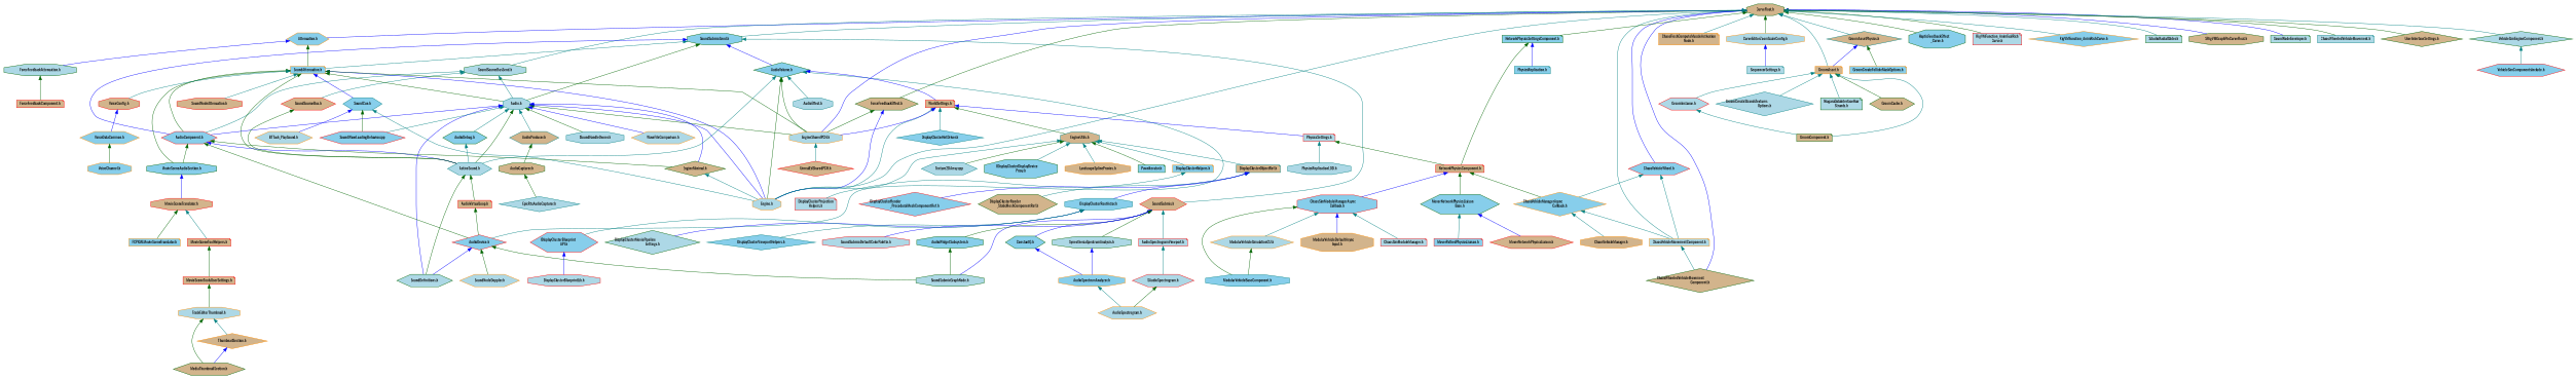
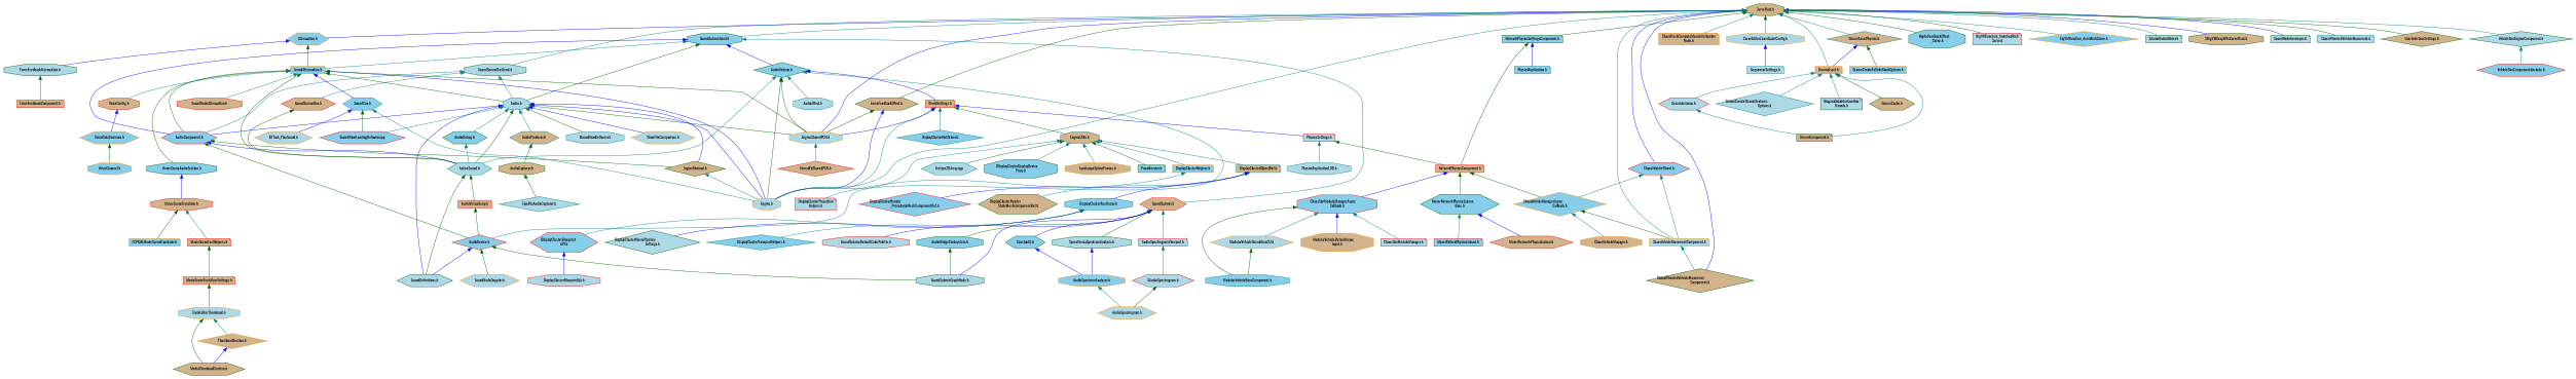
  digraph {
    fontname=Oswald
    node [color=darkgreen fillcolor=lightblue fontname=Oswald fontsize=10 shape=octagon style=filled]
    edge [color=teal dir=back fontname=Oswald fontsize=10 labelfontname=Helvetica labelfontsize=10 style=solid]
    n1 [fillcolor=tan fontcolor=black height=0.2 label="CurveFloat.h" width=0.4]
    n2 [color=darkorange fillcolor=skyblue height=0.2 label="Attenuation.h" shape=hexagon width=0.4]
    n3 [color=darkorange height=0.2 label="Engine.h" width=0.4]
    n4 [color=darkorange height=0.2 label="EngineSharedPCH.h" width=0.4]
    n5 [color=darkorange fillcolor=tan height=0.2 label="ChaosFleshComputeMuscleActivation\lNode.h" shape=note width=0.4]
    n6 [color=darkorange height=0.2 label="ChaosVehicleMovementComponent.h" shape=note width=0.4]
    n7 [fillcolor=tan height=0.2 label="ChaosWheeledVehicleMovement\lComponent.h" shape=diamond width=0.4]
    n8 [color=red fillcolor=skyblue height=0.2 label="ChaosVehicleWheel.h" shape=hexagon width=0.4]
    n9 [color=darkorange height=0.2 label="CurveEditorZoomScaleConfig.h" width=0.4]
    n10 [fillcolor=tan height=0.2 label="ForceFeedbackEffect.h" shape=hexagon width=0.4]
    n11 [color=darkorange fillcolor=tan height=0.2 label="GroomAsset.h" shape=note width=0.4]
    n12 [color=teal fillcolor=tan height=0.2 label="GroomAssetPhysics.h" shape=diamond width=0.4]
    n13 [fillcolor=skyblue height=0.2 label="HapticFeedbackEffect\l_Curve.h" width=0.4]
    n14 [fillcolor=skyblue height=0.2 label="NetworkPhysicsSettingsComponent.h" shape=note width=0.4]
    n15 [color=red height=0.2 label="RigVMFunction_AnimEvalRich\lCurve.h" shape=note width=0.4]
    n16 [color=darkorange fillcolor=skyblue height=0.2 label="RigVMFunction_AnimRichCurve.h" shape=diamond width=0.4]
    n17 [height=0.2 label="SAudioRadialSlider.h" shape=note width=0.4]
    n18 [fillcolor=tan height=0.2 label="SRigVMGraphPinCurveFloat.h" width=0.4]
    n19 [height=0.2 label="SoundNodeEnveloper.h" shape=note width=0.4]
    n20 [height=0.2 label="SoundSourceBusSend.h" width=0.4]
    n21 [fillcolor=skyblue height=0.2 label="SoundSubmixSend.h" width=0.4]
    n22 [color=teal height=0.2 label="ChaosWheeledVehicleMovement.h" shape=note width=0.4]
    n23 [fillcolor=tan height=0.2 label="UserInterfaceSettings.h" shape=diamond width=0.4]
    n24 [height=0.2 label="VehicleSimEngineComponent.h" shape=diamond width=0.4]
    n25 [height=0.2 label="ForceFeedbackAttenuation.h" width=0.4]
    n26 [color=darkorange fillcolor=skyblue height=0.2 label="SoundAttenuation.h" shape=note width=0.4]
    n27 [color=red fillcolor=tan height=0.2 label="UnrealEdSharedPCH.h" shape=diamond width=0.4]
    n28 [color=darkorange fillcolor=skyblue height=0.2 label="ChaosVehicleManagerAsync\lCallback.h" shape=diamond width=0.4]
    n29 [color=teal height=0.2 label="SequencerSettings.h" shape=note width=0.4]
    n30 [fillcolor=tan height=0.2 label="GroomCache.h" shape=hexagon width=0.4]
    n31 [fillcolor=tan height=0.2 label="GroomComponent.h" shape=note width=0.4]
    n32 [color=teal height=0.2 label="GroomCreateStrandsTextures\lOptions.h" shape=diamond width=0.4]
    n33 [color=red height=0.2 label="GroomInstance.h" shape=hexagon width=0.4]
    n34 [height=0.2 label="NiagaraDataInterfaceHair\lStrands.h" shape=note width=0.4]
    n35 [color=darkorange fillcolor=skyblue height=0.2 label="GroomCreateFollicleMaskOptions.h" shape=note width=0.4]
    n36 [color=red fillcolor=tan height=0.2 label="NetworkPhysicsComponent.h" shape=note width=0.4]
    n37 [color=teal fillcolor=skyblue height=0.2 label="PhysicsReplication.h" shape=note width=0.4]
    n38 [color=teal height=0.2 label="Audio.h" width=0.4]
    n39 [color=red fillcolor=skyblue height=0.2 label="AudioComponent.h" shape=hexagon width=0.4]
    n40 [color=red fillcolor=tan height=0.2 label="SoundSourceBus.h" shape=hexagon width=0.4]
    n41 [fillcolor=skyblue height=0.2 label="AudioVolume.h" shape=diamond width=0.4]
    n42 [color=red fillcolor=tan height=0.2 label="SoundSubmix.h" shape=hexagon width=0.4]
    n43 [color=red fillcolor=skyblue height=0.2 label="VehicleSimComponentsInclude.h" shape=hexagon width=0.4]
    n44 [color=red fillcolor=tan height=0.2 label="ForceFeedbackComponent.h" shape=note width=0.4]
    n45 [color=teal height=0.2 label="ActiveSound.h" shape=hexagon width=0.4]
    n46 [fillcolor=skyblue height=0.2 label="MovieSceneAudioSection.h" width=0.4]
    n47 [color=teal fillcolor=skyblue height=0.2 label="SoundCue.h" shape=hexagon width=0.4]
    n48 [color=red fillcolor=tan height=0.2 label="SoundNodeAttenuation.h" width=0.4]
    n49 [color=red fillcolor=tan height=0.2 label="VoiceConfig.h" width=0.4]
    n50 [color=red fillcolor=tan height=0.2 label="AudioVirtualLoop.h" shape=note width=0.4]
    n51 [height=0.2 label="SoundDefinitions.h" shape=hexagon width=0.4]
    n52 [fillcolor=tan height=0.2 label="EngineMinimal.h" shape=diamond width=0.4]
    n53 [fillcolor=skyblue height=0.2 label="AudioDebug.h" shape=hexagon width=0.4]
    n54 [color=teal fillcolor=tan height=0.2 label="AudioProducer.h" shape=hexagon width=0.4]
    n55 [color=teal height=0.2 label="ISoundHandleOwner.h" width=0.4]
    n56 [color=red fillcolor=skyblue height=0.2 label="SoundWaveLoadingBehavior.cpp" shape=hexagon width=0.4]
    n57 [color=darkorange height=0.2 label="WaveFileComparison.h" shape=hexagon width=0.4]
    n58 [color=red fillcolor=skyblue height=0.2 label="AudioDevice.h" shape=diamond width=0.4]
    n59 [color=red fillcolor=tan height=0.2 label="MovieSceneTranslator.h" width=0.4]
    n60 [color=darkorange height=0.2 label="BTTask_PlaySound.h" shape=hexagon width=0.4]
    n61 [color=darkorange fillcolor=skyblue height=0.2 label="VoiceDataCommon.h" shape=hexagon width=0.4]
    n62 [color=darkorange height=0.2 label="SoundNodeDoppler.h" shape=hexagon width=0.4]
    n63 [height=0.2 label="SoundSubmixGraphNode.h" width=0.4]
    n64 [fillcolor=tan height=0.2 label="AudioCapturer.h" width=0.4]
    n65 [color=darkorange fillcolor=skyblue height=0.2 label="FCPXMLMovieSceneTranslator.h" shape=note width=0.4]
    n66 [color=red fillcolor=tan height=0.2 label="MovieSceneToolHelpers.h" shape=note width=0.4]
    n67 [color=red fillcolor=tan height=0.2 label="MovieSceneToolsUserSettings.h" shape=note width=0.4]
    n68 [color=darkorange height=0.2 label="TrackEditorThumbnail.h" width=0.4]
    n69 [fillcolor=tan height=0.2 label="MediaThumbnailSection.h" shape=hexagon width=0.4]
    n70 [color=darkorange fillcolor=tan height=0.2 label="ThumbnailSection.h" shape=diamond width=0.4]
    n71 [color=teal height=0.2 label="EpicRtcAudioCapturer.h" shape=diamond width=0.4]
    n72 [color=darkorange fillcolor=skyblue height=0.2 label="VoiceChannel.h" width=0.4]
    n73 [color=darkorange fillcolor=tan height=0.2 label="ChaosVehicleManager.h" width=0.4]
    n74 [color=red fillcolor=skyblue height=0.2 label="ChaosSimModuleManagerAsync\lCallback.h" width=0.4]
    n75 [fillcolor=skyblue height=0.2 label="MoverNetworkPhysicsLiaison\lBase.h" shape=hexagon width=0.4]
    n76 [color=red height=0.2 label="ChaosSimModuleManager.h" shape=note width=0.4]
    n77 [color=teal fillcolor=skyblue height=0.2 label="ModularVehicleBaseComponent.h" width=0.4]
    n78 [color=darkorange fillcolor=tan height=0.2 label="ModularVehicleDefaultAsync\lInput.h" width=0.4]
    n79 [color=darkorange height=0.2 label="ModularVehicleSimulationCU.h" shape=hexagon width=0.4]
    n80 [color=red fillcolor=tan height=0.2 label="MoverNetworkPhysicsLiaison.h" shape=hexagon width=0.4]
    n81 [color=red fillcolor=skyblue height=0.2 label="MoverPathedPhysicsLiaison.h" shape=note width=0.4]
    n82 [color=teal height=0.2 label="AudioEffect.h" width=0.4]
    n83 [color=red fillcolor=tan height=0.2 label="WorldSettings.h" shape=note width=0.4]
    n84 [color=red height=0.2 label="AudioSpectrogramViewport.h" shape=note width=0.4]
    n85 [fillcolor=skyblue height=0.2 label="AudioWidgetSubsystem.h" width=0.4]
    n86 [fillcolor=skyblue height=0.2 label="ConstantQ.h" shape=hexagon width=0.4]
    n87 [color=red height=0.2 label="SoundSubmixDefaultColorPalette.h" width=0.4]
    n88 [height=0.2 label="SynesthesiaSpectrumAnalysis.h" width=0.4]
    n89 [color=teal fillcolor=skyblue height=0.2 label="DisplayClusterNetDriver.h" shape=diamond width=0.4]
    n90 [color=teal fillcolor=tan height=0.2 label="EngineUtils.h" width=0.4]
    n91 [color=red height=0.2 label="PhysicsSettings.h" shape=note width=0.4]
    n92 [color=darkorange fillcolor=skyblue height=0.2 label="DisplayClusterHelpers.h" shape=note width=0.4]
    n93 [color=teal fillcolor=tan height=0.2 label="DisplayClusterObjectRef.h" shape=note width=0.4]
    n94 [fillcolor=skyblue height=0.2 label="IDisplayClusterDisplayDevice\lProxy.h" width=0.4]
    n95 [color=darkorange fillcolor=tan height=0.2 label="LandscapeSplineProxies.h" width=0.4]
    n96 [fillcolor=skyblue height=0.2 label="PawnIterator.h" shape=note width=0.4]
    n97 [color=teal height=0.2 label="Texture2DArray.cpp" shape=hexagon width=0.4]
    n98 [color=teal height=0.2 label="PhysicsReplicationLOD.h" width=0.4]
    n99 [color=red height=0.2 label="DisplayClusterProjection\lHelpers.h" shape=note width=0.4]
    n100 [color=red fillcolor=skyblue height=0.2 label="DisplayClusterRender\l_ProceduralMeshComponentRef.h" shape=diamond width=0.4]
    n101 [fillcolor=tan height=0.2 label="DisplayClusterRender\l_StaticMeshComponentRef.h" shape=hexagon width=0.4]
    n102 [color=teal fillcolor=skyblue height=0.2 label="DisplayClusterRootActor.h" width=0.4]
    n103 [height=0.2 label="DisplayClusterMoviePipeline\lSettings.h" shape=diamond width=0.4]
    n104 [color=teal fillcolor=skyblue height=0.2 label="DisplayClusterViewportHelpers.h" shape=diamond width=0.4]
    n105 [color=red fillcolor=skyblue height=0.2 label="IDisplayClusterBlueprint\lAPI.h" shape=hexagon width=0.4]
    n106 [color=red height=0.2 label="DisplayClusterBlueprintLib.h" width=0.4]
    n107 [color=red height=0.2 label="SAudioSpectrogram.h" shape=hexagon width=0.4]
    n108 [color=darkorange fillcolor=skyblue height=0.2 label="AudioSpectrumAnalyzer.h" width=0.4]
    n109 [color=darkorange height=0.2 label="AudioSpectrogram.h" shape=hexagon width=0.4]
    n1 -> n2 [color=blue]
    n1 -> n3
    n1 -> n4 [color=blue]
    n1 -> n5
    n1 -> n6
    n1 -> n7 [color=blue]
    n1 -> n8 [color=blue]
    n1 -> n9 [color=darkgreen]
    n1 -> n10 [color=darkgreen]
    n1 -> n11
    n1 -> n12
    n1 -> n13 [color=darkgreen]
    n1 -> n14 [color=darkgreen]
    n1 -> n15 [color=darkgreen]
    n1 -> n16
    n1 -> n17
    n1 -> n18 [color=blue]
    n1 -> n19 [color=blue]
    n1 -> n20
    n1 -> n21
    n1 -> n22 [color=darkgreen]
    n1 -> n23 [color=darkgreen]
    n1 -> n24
    n2 -> n25 [color=blue]
    n2 -> n26 [color=darkgreen]
    n4 -> n27
    n6 -> n7
    n8 -> n6
    n8 -> n28
    n9 -> n29 [color=blue]
    n10 -> n3 [color=blue]
    n10 -> n4 [color=darkgreen]
    n11 -> n30 [color=darkgreen]
    n11 -> n31
    n11 -> n32
    n11 -> n33
    n11 -> n34
    n12 -> n11 [color=blue]
    n12 -> n35 [color=darkgreen]
    n14 -> n36 [color=darkgreen]
    n14 -> n37 [color=blue]
    n20 -> n38
    n20 -> n39
    n20 -> n40
    n21 -> n26
    n21 -> n38 [color=darkgreen]
    n21 -> n39 [color=blue]
    n21 -> n41 [color=blue]
    n21 -> n42
    n24 -> n43
    n25 -> n44 [color=darkgreen]
    n26 -> n3 [color=blue]
    n26 -> n4 [color=darkgreen]
    n26 -> n38 [color=darkgreen]
    n26 -> n39 [color=darkgreen]
    n26 -> n45 [color=darkgreen]
    n26 -> n46 [color=darkgreen]
    n26 -> n47 [color=blue]
    n26 -> n48
    n26 -> n49
-   n28 -> n6
+   n28 -> n6 [color=darkgreen]
    n28 -> n73
    n33 -> n31
    n36 -> n28 [color=darkgreen]
    n36 -> n74 [color=blue]
    n36 -> n75 [color=darkgreen]
    n38 -> n3 [color=blue]
    n38 -> n4 [color=darkgreen]
    n38 -> n39 [color=blue]
    n38 -> n45 [color=darkgreen]
    n38 -> n51 [color=blue]
    n38 -> n52 [color=blue]
    n38 -> n53
    n38 -> n54
    n38 -> n55 [color=darkgreen]
    n38 -> n56
    n38 -> n57 [color=blue]
    n39 -> n45 [color=blue]
-   n39 -> n46 [color=darkgreen]
    n39 -> n52 [color=darkgreen]
    n39 -> n58 [color=darkgreen]
    n40 -> n45 [color=darkgreen]
    n41 -> n3 [color=darkgreen]
    n41 -> n4 [color=darkgreen]
    n41 -> n45
    n41 -> n58
    n41 -> n82
    n41 -> n83 [color=blue]
    n42 -> n63 [color=blue]
    n42 -> n84
    n42 -> n85 [color=darkgreen]
    n42 -> n86 [color=blue]
    n42 -> n87 [color=blue]
    n42 -> n88 [color=darkgreen]
    n45 -> n50 [color=darkgreen]
    n45 -> n51 [color=darkgreen]
    n46 -> n59 [color=blue]
    n47 -> n3
    n47 -> n56 [color=darkgreen]
    n47 -> n60 [color=blue]
    n49 -> n61 [color=blue]
    n50 -> n58 [color=darkgreen]
    n52 -> n3
    n53 -> n45
    n54 -> n64 [color=darkgreen]
    n58 -> n51 [color=blue]
    n58 -> n62 [color=darkgreen]
    n58 -> n63 [color=darkgreen]
    n59 -> n65 [color=darkgreen]
    n59 -> n66
    n61 -> n72 [color=darkgreen]
    n64 -> n71 [color=darkgreen]
    n66 -> n67 [color=darkgreen]
    n67 -> n68 [color=darkgreen]
    n68 -> n69 [color=darkgreen]
    n68 -> n70
    n70 -> n69 [color=blue]
    n74 -> n76
    n74 -> n77 [color=darkgreen]
    n74 -> n78 [color=blue]
    n74 -> n79
    n75 -> n80 [color=blue]
    n75 -> n81
    n79 -> n77 [color=darkgreen]
    n83 -> n3
    n83 -> n4 [color=blue]
    n83 -> n89
    n83 -> n90 [color=darkgreen]
    n83 -> n91 [color=blue]
    n84 -> n107
    n85 -> n63 [color=darkgreen]
    n86 -> n108 [color=blue]
    n88 -> n108 [color=blue]
    n90 -> n3
    n90 -> n92
    n90 -> n93
    n90 -> n94
    n90 -> n95
    n90 -> n96 [color=darkgreen]
    n90 -> n97 [color=darkgreen]
    n91 -> n36 [color=darkgreen]
    n91 -> n98
    n92 -> n99
    n93 -> n100 [color=blue]
    n93 -> n101
    n93 -> n102 [color=blue]
    n102 -> n103 [color=blue]
    n102 -> n104
    n102 -> n105
    n105 -> n106 [color=blue]
    n107 -> n109 [color=darkgreen]
    n108 -> n109
  }
